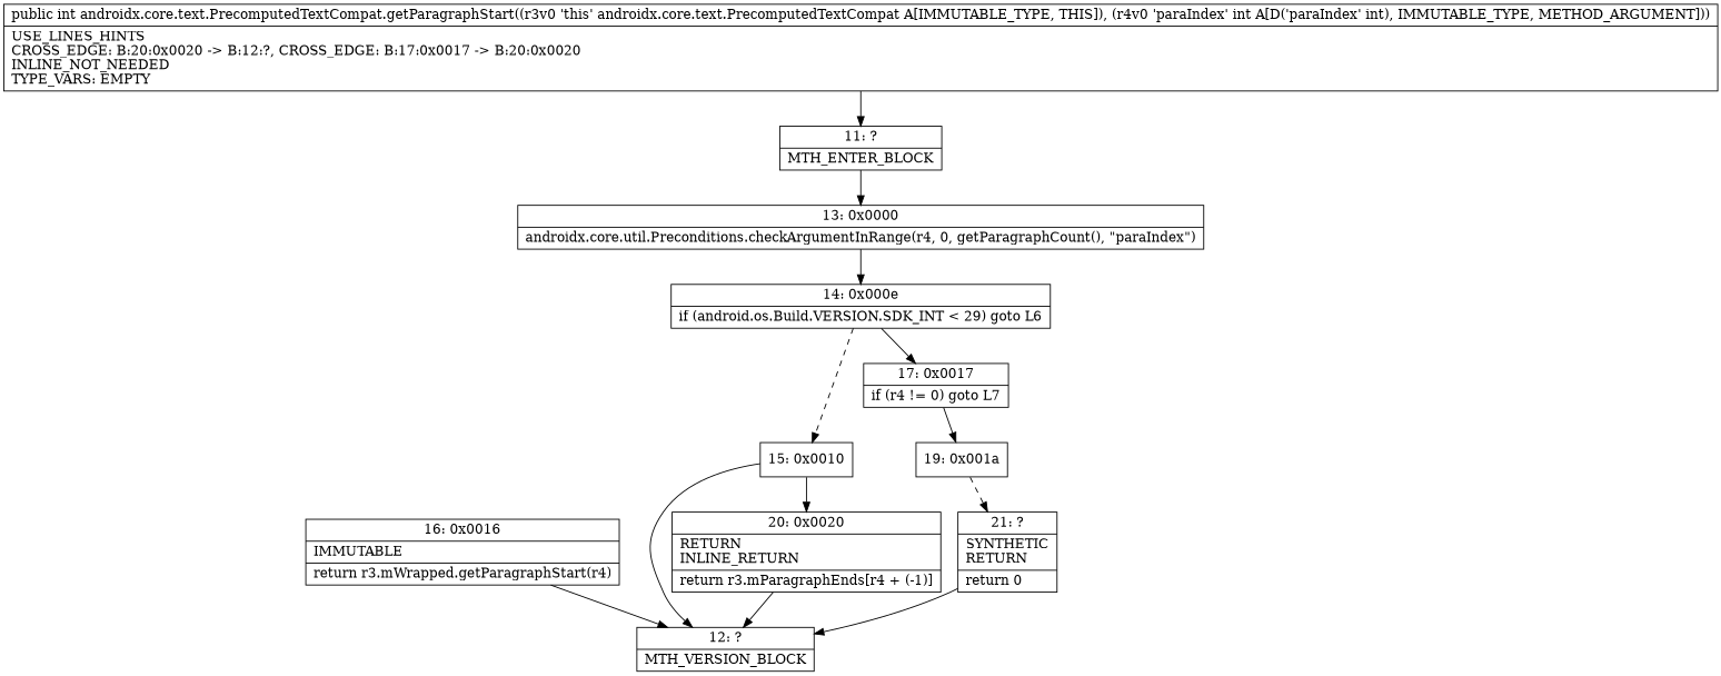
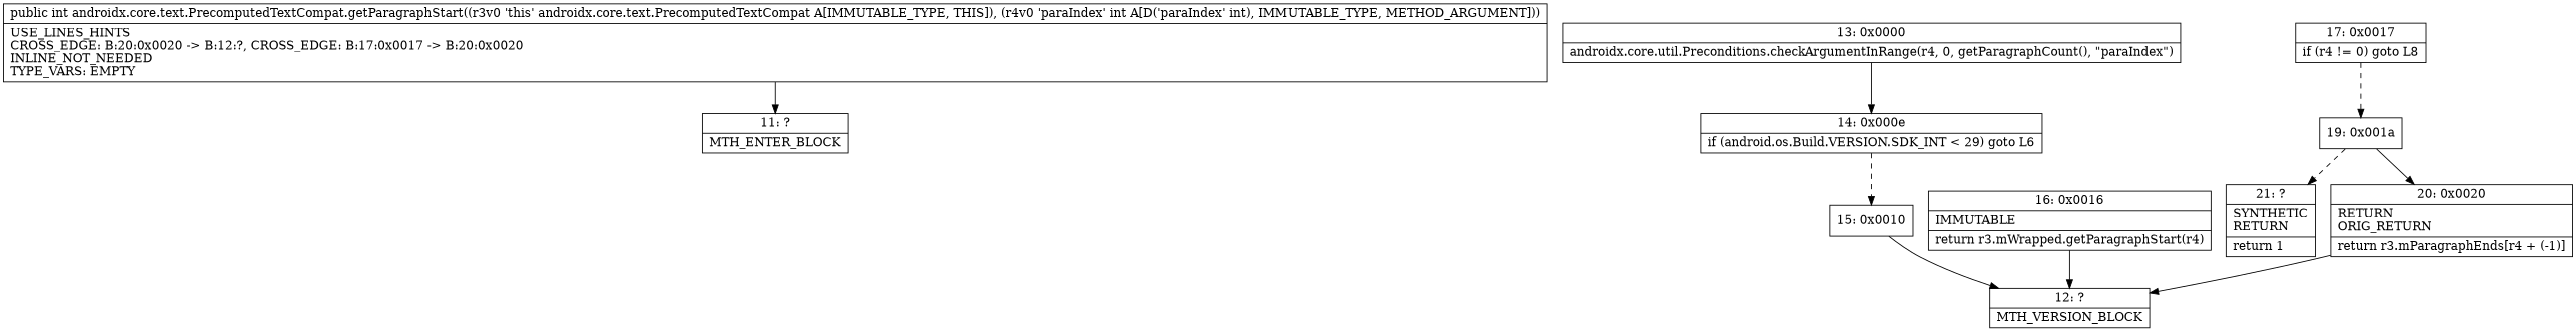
  digraph {
    node [shape=record]
    n1 [label="{11\:\ ?|MTH_ENTER_BLOCK\l}"]
    n2 [label="{13\:\ 0x0000|androidx.core.util.Preconditions.checkArgumentInRange(r4, 0, getParagraphCount(), \"paraIndex\")\l}"]
    n3 [label="{14\:\ 0x000e|if (android.os.Build.VERSION.SDK_INT \< 29) goto L6\l}"]
    n4 [label="{15\:\ 0x0010}"]
-   n5 [label="{17\:\ 0x0017|if (r4 != 0) goto L7\l}"]
+   n5 [label="{17\:\ 0x0017|if (r4 != 0) goto L8\l}"]
    n6 [label="{12\:\ ?|MTH_VERSION_BLOCK\l}"]
    n7 [label="{19\:\ 0x001a}"]
    n8 [label="{16\:\ 0x0016|IMMUTABLE\l|return r3.mWrapped.getParagraphStart(r4)\l}"]
-   n9 [label="{21\:\ ?|SYNTHETIC\lRETURN\l|return 0\l}"]
-   n10 [label="{20\:\ 0x0020|RETURN\lINLINE_RETURN\l|return r3.mParagraphEnds[r4 + (\-1)]\l}"]
+   n9 [label="{21\:\ ?|SYNTHETIC\lRETURN\l|return 1\l}"]
+   n10 [label="{20\:\ 0x0020|RETURN\lORIG_RETURN\l|return r3.mParagraphEnds[r4 + (\-1)]\l}"]
    n11 [label="{public int androidx.core.text.PrecomputedTextCompat.getParagraphStart((r3v0 'this' androidx.core.text.PrecomputedTextCompat A[IMMUTABLE_TYPE, THIS]), (r4v0 'paraIndex' int A[D('paraIndex' int), IMMUTABLE_TYPE, METHOD_ARGUMENT]))  | USE_LINES_HINTS\lCROSS_EDGE: B:20:0x0020 \-\> B:12:?, CROSS_EDGE: B:17:0x0017 \-\> B:20:0x0020\lINLINE_NOT_NEEDED\lTYPE_VARS: EMPTY\l}"]
-   n1 -> n2
    n2 -> n3
    n3 -> n4 [style=dashed]
-   n3 -> n5
    n4 -> n6
-   n5 -> n7
+   n5 -> n7 [style=dashed]
    n7 -> n9 [style=dashed]
-   n4 -> n10
+   n7 -> n10
    n8 -> n6
-   n9 -> n6
    n10 -> n6
    n11 -> n1
  }
